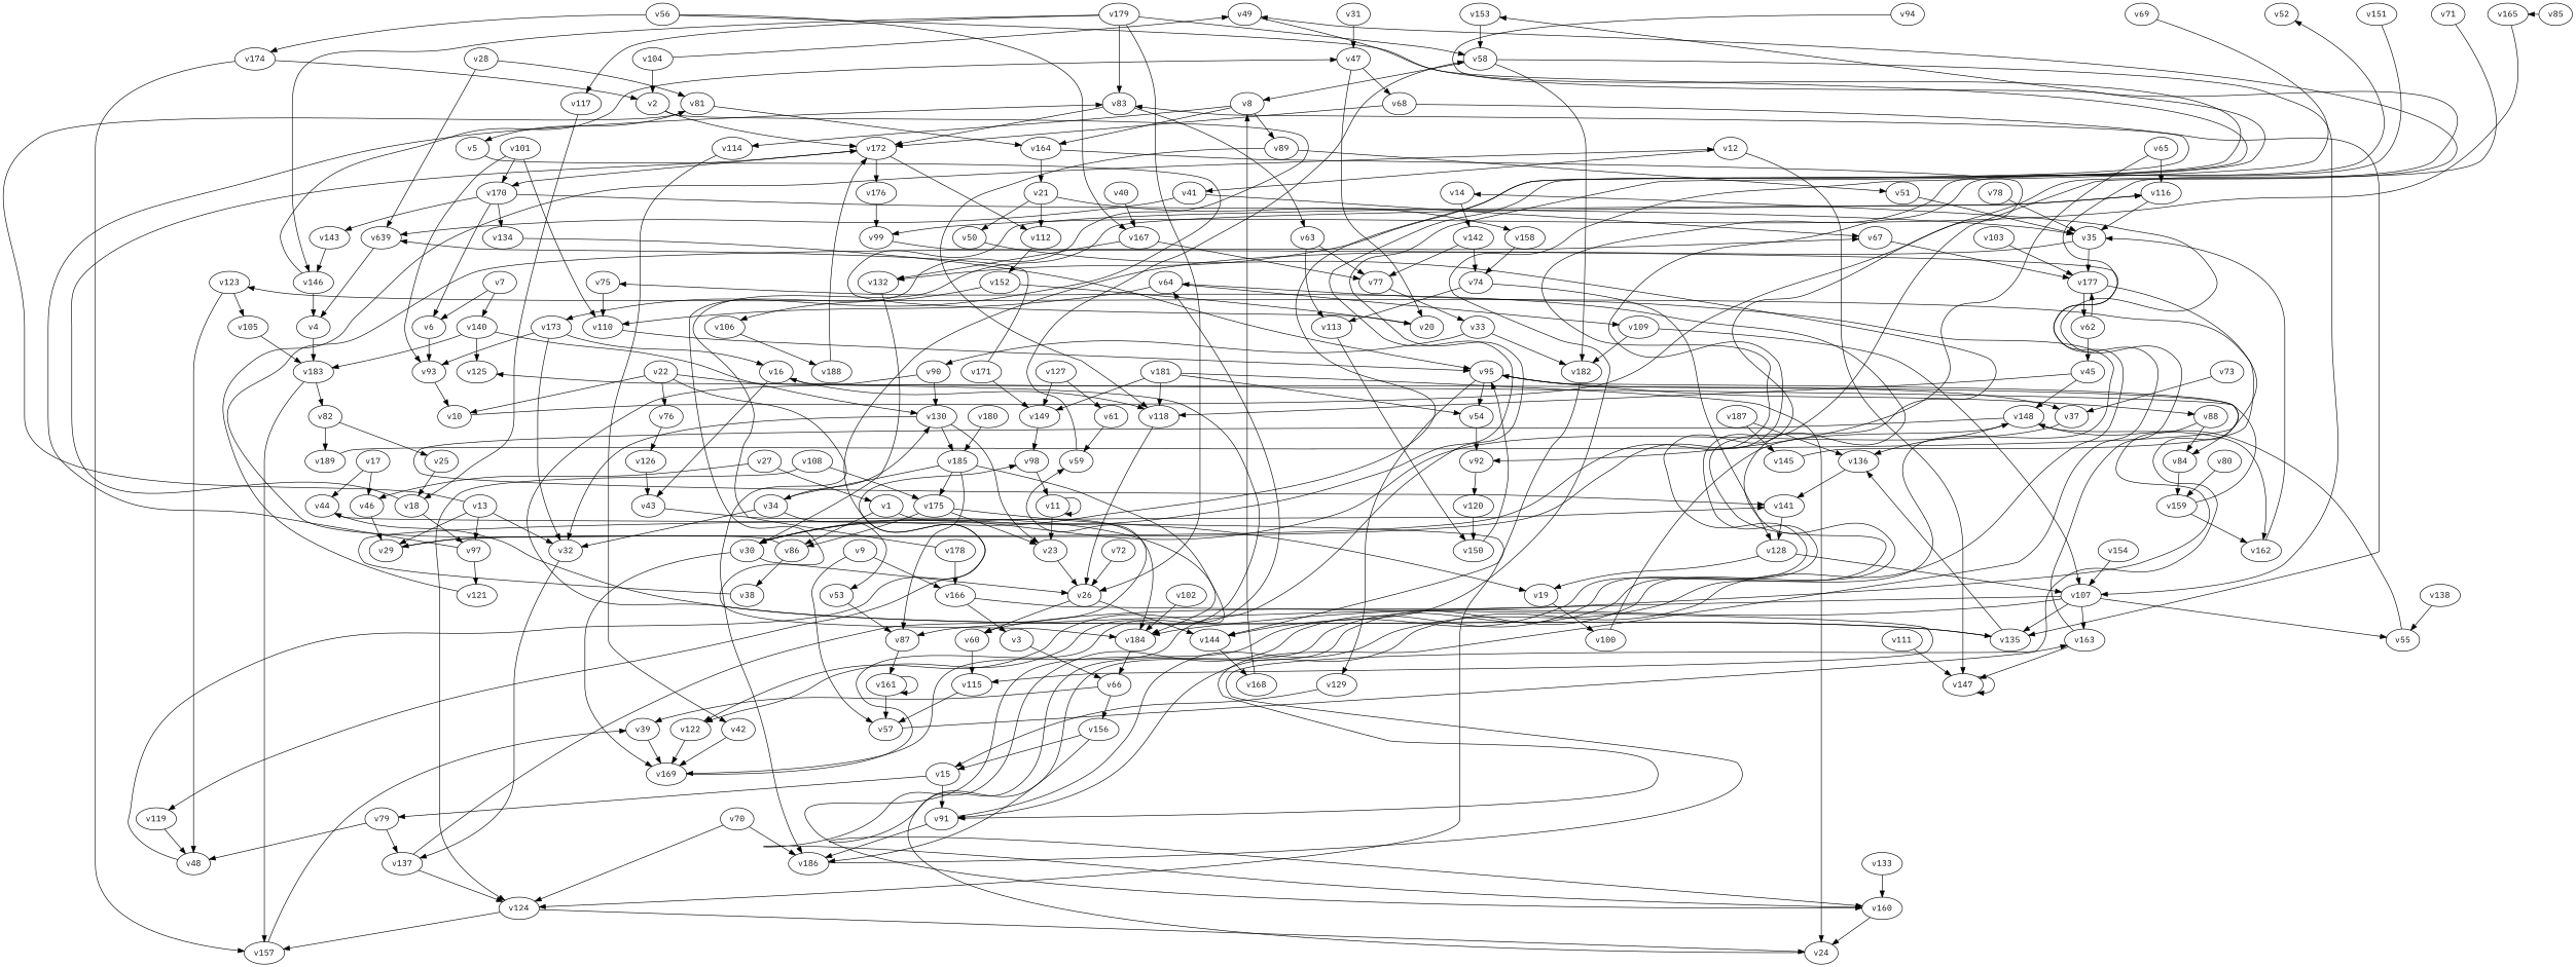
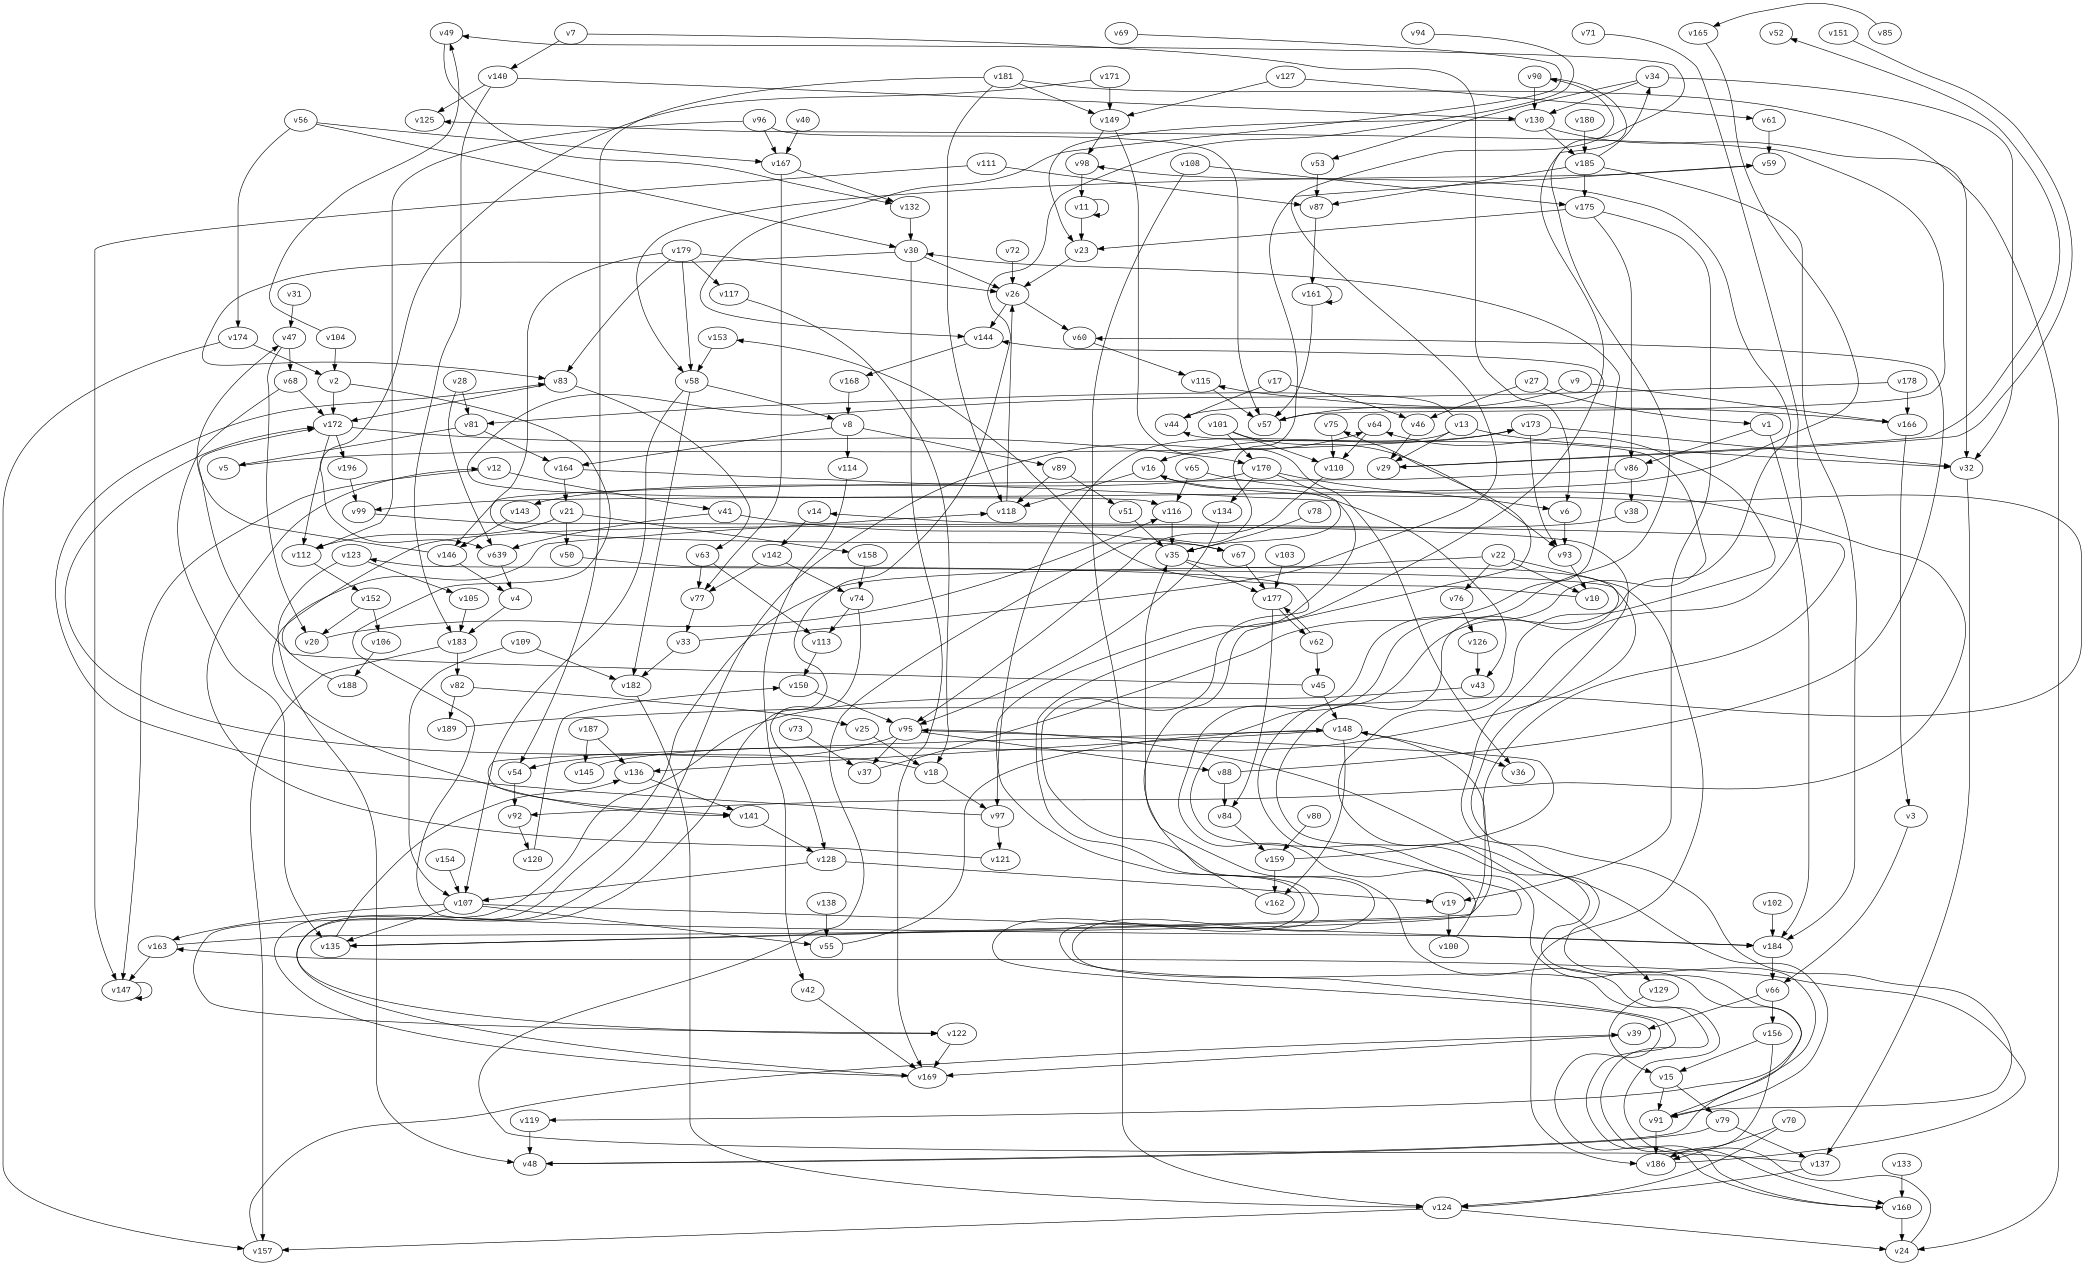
  digraph {
    fontname="IBM Plex Mono"
    node [fontname="IBM Plex Mono" player=1]
    edge [fontname="IBM Plex Mono"]
    v146
    v4
    v47
    v1
    v86
    v184
    v38
    v67 [player=0]
    v66
    v2 [player=0]
    v172
    v112
    v170
-   v176
+   v176 [label=v196]
    v3
    v39
    v156
    v166
    v115
    v183 [player=0]
    v82 [player=0]
    v157
    v5 [player=0]
    v173
    v93
    v32 [player=0]
    v16 [player=0]
    v6
    v10
    v7 [player=0]
    v140 [player=0]
    v130 [player=0]
    v125
    v89 [player=0]
    v8
    v114
    v164 [player=0]
    v118
    v51
    v42
    v21 [player=0]
    v160
    v9
    v57
    v153
    v58 [player=0]
    v11
    v23
    v26
    v41 [player=0]
    v12
    v147
    n53 [label=v639 player=0]
    v13 [player=0]
    v29 [player=0]
    v81 [player=0]
    v97 [player=0]
    v52 [player=0]
    v137 [player=0]
    v83 [player=0]
    v121
    v142 [player=0]
    v14
    v77
    v74
    v15
    v79
    v91
    v48 [player=0]
    v186
    v64
    v43
    v31 [player=0]
    v122
    v17 [player=0]
    v44 [player=0]
    v46
    v144
    v18 [player=0]
    v19 [player=0]
    v100 [player=0]
    v148
    v116 [player=0]
    v20
    v35 [player=0]
    v50
    v158 [player=0]
    v152 [player=0]
    v22
    v76 [player=0]
    v126
    v169
    v163 [player=0]
    v60
    v24 [player=0]
    v75 [player=0]
    v110 [player=0]
    v25
    v168
    v27 [player=0]
    v28 [player=0]
    v30
    v63 [player=0]
    v68
    v59 [player=0]
    v124
    v90 [player=0]
    v33
    v182 [player=0]
    v135 [player=0]
    v34
    v53 [player=0]
    v87 [player=0]
    v185
    v119 [player=0]
    v177
    v62 [player=0]
    v84 [player=0]
    v37
    v141 [player=0]
    v128
    v167 [player=0]
    v40
    v132
    v45
+   v36
    v136
    v162
    v98
    v49 [player=0]
    v69 [player=0]
    v161
    v54 [player=0]
    v92 [player=0]
    v120 [player=0]
    v55 [player=0]
    v56 [player=0]
    v174 [player=0]
    v107
    v61 [player=0]
    v113
    v150
    v109
    v95
    v65
    v70
    v71
    v72 [player=0]
    v73 [player=0]
    v78
    v80
    v159
    v189
    v85 [player=0]
    v165 [player=0]
    v99
    v88
    v94 [player=0]
    v129
+   v96
    v101
    v134 [player=0]
    v143 [player=0]
    v102 [player=0]
    v103 [player=0]
    v104
    v105 [player=0]
    v188 [player=0]
    v106
    v108
    v175 [player=0]
    v111 [player=0]
    v117 [player=0]
    v123 [player=0]
    v127 [player=0]
    v149 [player=0]
    v133 [player=0]
    v138
    v145 [player=0]
    v151 [player=0]
    v154 [player=0]
    v171 [player=0]
    v178
    v179
    v180
    v181 [player=0]
    v187 [player=0]
    v146 -> v4
    v146 -> v47 [constraint="t < 11"]
    v4 -> v183
    v47 -> v20
    v47 -> v68
    v1 -> v86
    v1 -> v184
    v86 -> v38
    v86 -> v67 [constraint="t mod 2 == 1"]
    v184 -> v66
    v38 -> v141 [constraint="t >= 5"]
    v67 -> v177
    v66 -> v39
    v66 -> v156
    v2 -> v184 [constraint="t mod 3 == 0"]
    v2 -> v172
    v172 -> v112
    v172 -> v170
    v172 -> v176
    v112 -> v152
    v170 -> v6
    v170 -> v35
    v170 -> v134
    v170 -> v143
    v176 -> v99
    v3 -> v66
    v39 -> v169
    v156 -> v15
    v156 -> v186
    v166 -> v3
    v166 -> v115 [constraint="t mod 2 == 1"]
    v115 -> v57
    v183 -> v82
    v183 -> v157
    v82 -> v25
    v82 -> v189
    v157 -> v39 [constraint="t < 15"]
    v5 -> v173 [constraint="t < 14"]
    v173 -> v93
    v173 -> v32
    v173 -> v16
    v93 -> v10
    v32 -> v137
    v16 -> v118
    v16 -> v43
    v6 -> v93
    v10 -> v153 [constraint="t >= 1"]
    v7 -> v6
    v7 -> v140
    v140 -> v183
    v140 -> v130
    v140 -> v125
    v130 -> v32
    v130 -> v23
    v130 -> v185
    v89 -> v118
    v89 -> v51
    v8 -> v89
    v8 -> v114
    v8 -> v164
    v114 -> v42
    v164 -> v21
    v164 -> v160 [constraint="t < 8"]
    v118 -> v26
    v51 -> v35
    v42 -> v169
    v21 -> v112
    v21 -> v50
    v21 -> v158
    v160 -> v24
    v160 -> v49 [constraint="t >= 3"]
    v9 -> v166
    v9 -> v57
    v57 -> v125 [constraint="t >= 1"]
    v153 -> v58
    v58 -> v8
    v58 -> v182
    v58 -> v107
    v11 -> v11
    v11 -> v23
    v23 -> v26
    v26 -> v144
    v26 -> v60
    v41 -> v67
    v41 -> n53
    v12 -> v41
    v12 -> v147
    v147 -> v147
    n53 -> v4
    v13 -> v32
    v13 -> v29
    v13 -> v81 [constraint="t mod 2 == 0"]
    v13 -> v97
    v29 -> v52 [constraint="t < 10"]
    v81 -> v5
    v81 -> v164
    v97 -> v83 [constraint="t mod 3 == 2"]
    v97 -> v121
    v137 -> v59 [constraint="t mod 5 == 3"]
    v137 -> v124
    v83 -> v172
    v83 -> v63
    v121 -> v12 [constraint="t mod 4 == 1"]
    v142 -> v77
    v142 -> v74
    v14 -> v142
    v77 -> v33
    v74 -> v128
    v74 -> v113
    v15 -> v79
    v15 -> v91
    v79 -> v137
    v79 -> v48
    v91 -> v186
    v91 -> v64 [constraint="t mod 2 == 1"]
    v48 -> v98 [constraint="t mod 3 == 1"]
    v186 -> v163 [constraint="t < 5"]
    v64 -> v110
-   v64 -> v109
    v43 -> v122 [constraint="t < 10"]
    v31 -> v47
    v122 -> v169
    v17 -> v44
    v17 -> v46
    v44 -> v144 [constraint="t < 13"]
    v46 -> v29
    v144 -> v168
    v18 -> v172 [constraint="t mod 5 == 3"]
    v18 -> v97
    v19 -> v100
    v100 -> v148
    v148 -> v141 [constraint="t < 13"]
+   v148 -> v36
    v148 -> v136
    v148 -> v162
    v116 -> v35
    v20 -> v116 [constraint="t >= 4"]
    v35 -> v119 [constraint="t < 14"]
    v35 -> v177
    v50 -> v160 [constraint="t >= 4"]
    v158 -> v74
    v152 -> v20
    v152 -> v106
    v22 -> v10
    v22 -> v186
    v22 -> v122 [constraint="t >= 1"]
    v22 -> v76
    v76 -> v126
    v126 -> v43
    v169 -> v64 [constraint="t >= 5"]
    v163 -> v147
    v163 -> v14 [constraint="t < 10"]
    v60 -> v115
    v24 -> v75 [constraint="t mod 5 == 3"]
    v75 -> v110
    v110 -> v95 [constraint="t mod 4 == 2"]
    v25 -> v18
    v168 -> v8
    v27 -> v1
    v27 -> v46
    v28 -> n53
    v28 -> v81
    v30 -> v26
    v30 -> v83 [constraint="t < 5"]
    v30 -> v169
    v63 -> v77
    v63 -> v113
    v68 -> v172
    v68 -> v135
    v59 -> v58 [constraint="t mod 3 == 0"]
    v124 -> v157
    v124 -> v24
    v90 -> v130
    v90 -> v135 [constraint="t >= 2"]
    v33 -> v90 [constraint="t < 8"]
    v33 -> v182
    v182 -> v124
    v135 -> v44 [constraint="t mod 4 == 2"]
    v135 -> v136
    v34 -> v32
    v34 -> v130
    v34 -> v53
    v53 -> v87
    v87 -> v161
    v185 -> v184
    v185 -> v34
    v185 -> v87
    v185 -> v175
    v119 -> v48
    v177 -> v62
    v177 -> v84
    v62 -> v177
    v62 -> v45
    v84 -> v159
    v37 -> v30 [constraint="t >= 2"]
    v141 -> v128
    v128 -> v19
    v128 -> v107
    v167 -> v77
    v167 -> v132
    v40 -> v167
    v132 -> v30
    v45 -> v118 [constraint="t >= 3"]
    v45 -> v148
    v136 -> v141
    v162 -> v35
    v98 -> v11
    v49 -> v132 [constraint="t mod 2 == 0"]
    v69 -> v144 [constraint="t mod 2 == 1"]
    v161 -> v57
    v161 -> v161
    v54 -> v92
    v92 -> v120
    v120 -> v150
    v55 -> v148
    v56 -> v30 [constraint="t >= 3"]
    v56 -> v167
    v56 -> v174
    v174 -> v2
    v174 -> v157
    v107 -> v184
    v107 -> v163
    v107 -> v135
-   v107 -> v87
+   v111 -> v87
    v107 -> v55
    v61 -> v59
    v113 -> v150
    v150 -> v95
    v109 -> v182
    v109 -> v107
    v95 -> v37
    v95 -> v54
    v95 -> v88
    v95 -> v129
    v65 -> v116
    v65 -> v92 [constraint="t < 14"]
    v70 -> v186
    v70 -> v124
    v71 -> v91 [constraint="t mod 4 == 1"]
    v72 -> v26
    v73 -> v37
    v78 -> v35
    v80 -> v159
    v159 -> v162
    v159 -> v95 [constraint="t >= 5"]
    v189 -> v16 [constraint="t mod 2 == 0"]
    v85 -> v165 [constraint="t mod 4 == 2"]
    v165 -> v99 [constraint="t mod 4 == 2"]
    v99 -> v91 [constraint="t < 8"]
    v88 -> v60 [constraint="t mod 5 == 4"]
    v88 -> v84
    v94 -> v169 [constraint="t < 14"]
    v129 -> v15
+   v96 -> v112
+   v96 -> v57
+   v96 -> v167
    v101 -> v170
    v101 -> v93
    v101 -> v110
    v134 -> v95 [constraint="t mod 5 == 0"]
    v143 -> v146
    v102 -> v184
    v103 -> v177
    v104 -> v2
    v104 -> v49 [constraint="t mod 5 == 3"]
    v105 -> v183
    v188 -> v172
    v106 -> v188
    v108 -> v124
    v108 -> v175
    v175 -> v86
    v175 -> v23
    v175 -> v19
    v111 -> v147
    v117 -> v18
    v123 -> v48
    v123 -> v105
    v127 -> v61
    v127 -> v149
+   v149 -> v36
    v149 -> v98
    v133 -> v160
    v138 -> v55
    v145 -> v123 [constraint="t mod 5 == 0"]
    v151 -> v29 [constraint="t >= 2"]
    v154 -> v107
    v171 -> n53 [constraint="t >= 2"]
    v171 -> v149
    v178 -> v166
    v178 -> v116 [constraint="t < 14"]
    v179 -> v146
    v179 -> v58
    v179 -> v26
    v179 -> v83
    v179 -> v117
    v180 -> v185
    v181 -> v118
    v181 -> v24
    v181 -> v54
    v181 -> v149
    v187 -> v136
    v187 -> v145
  }
